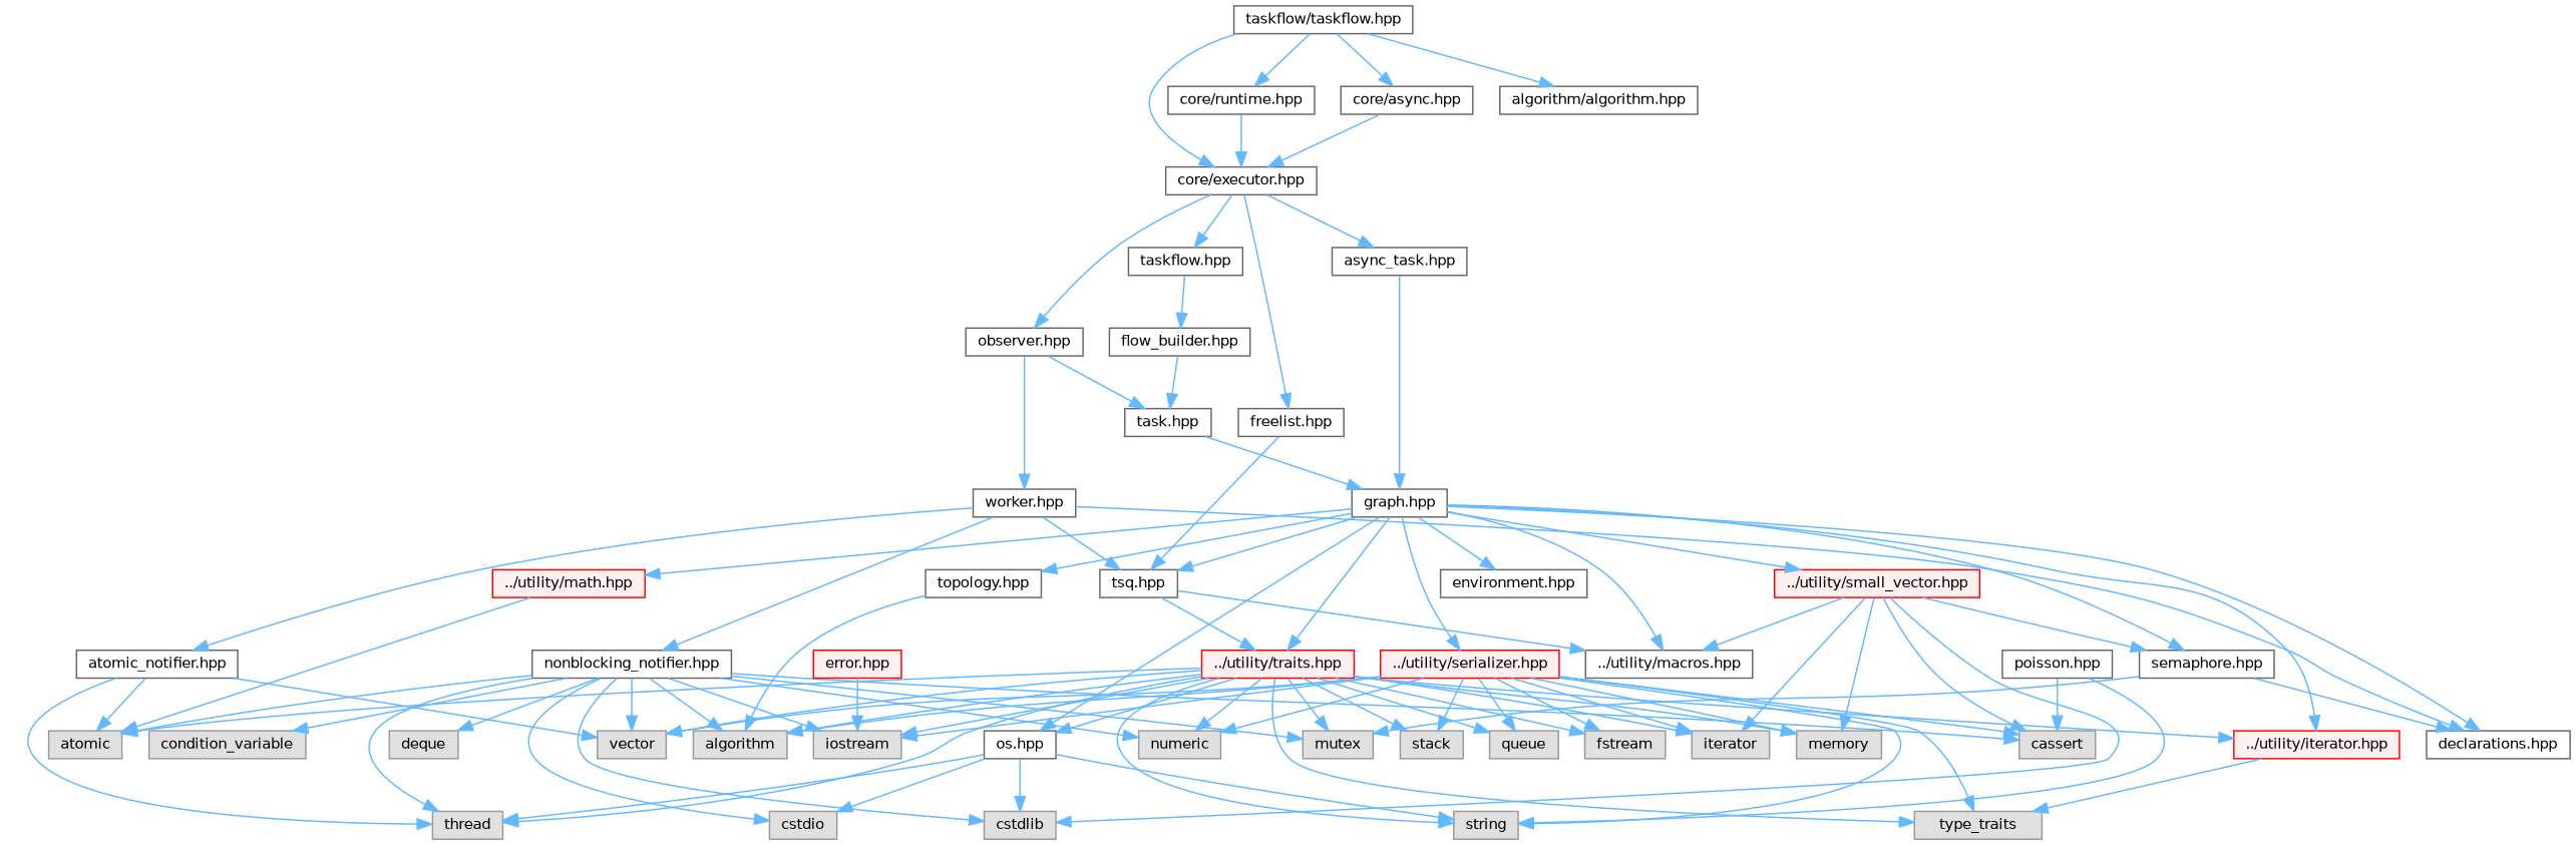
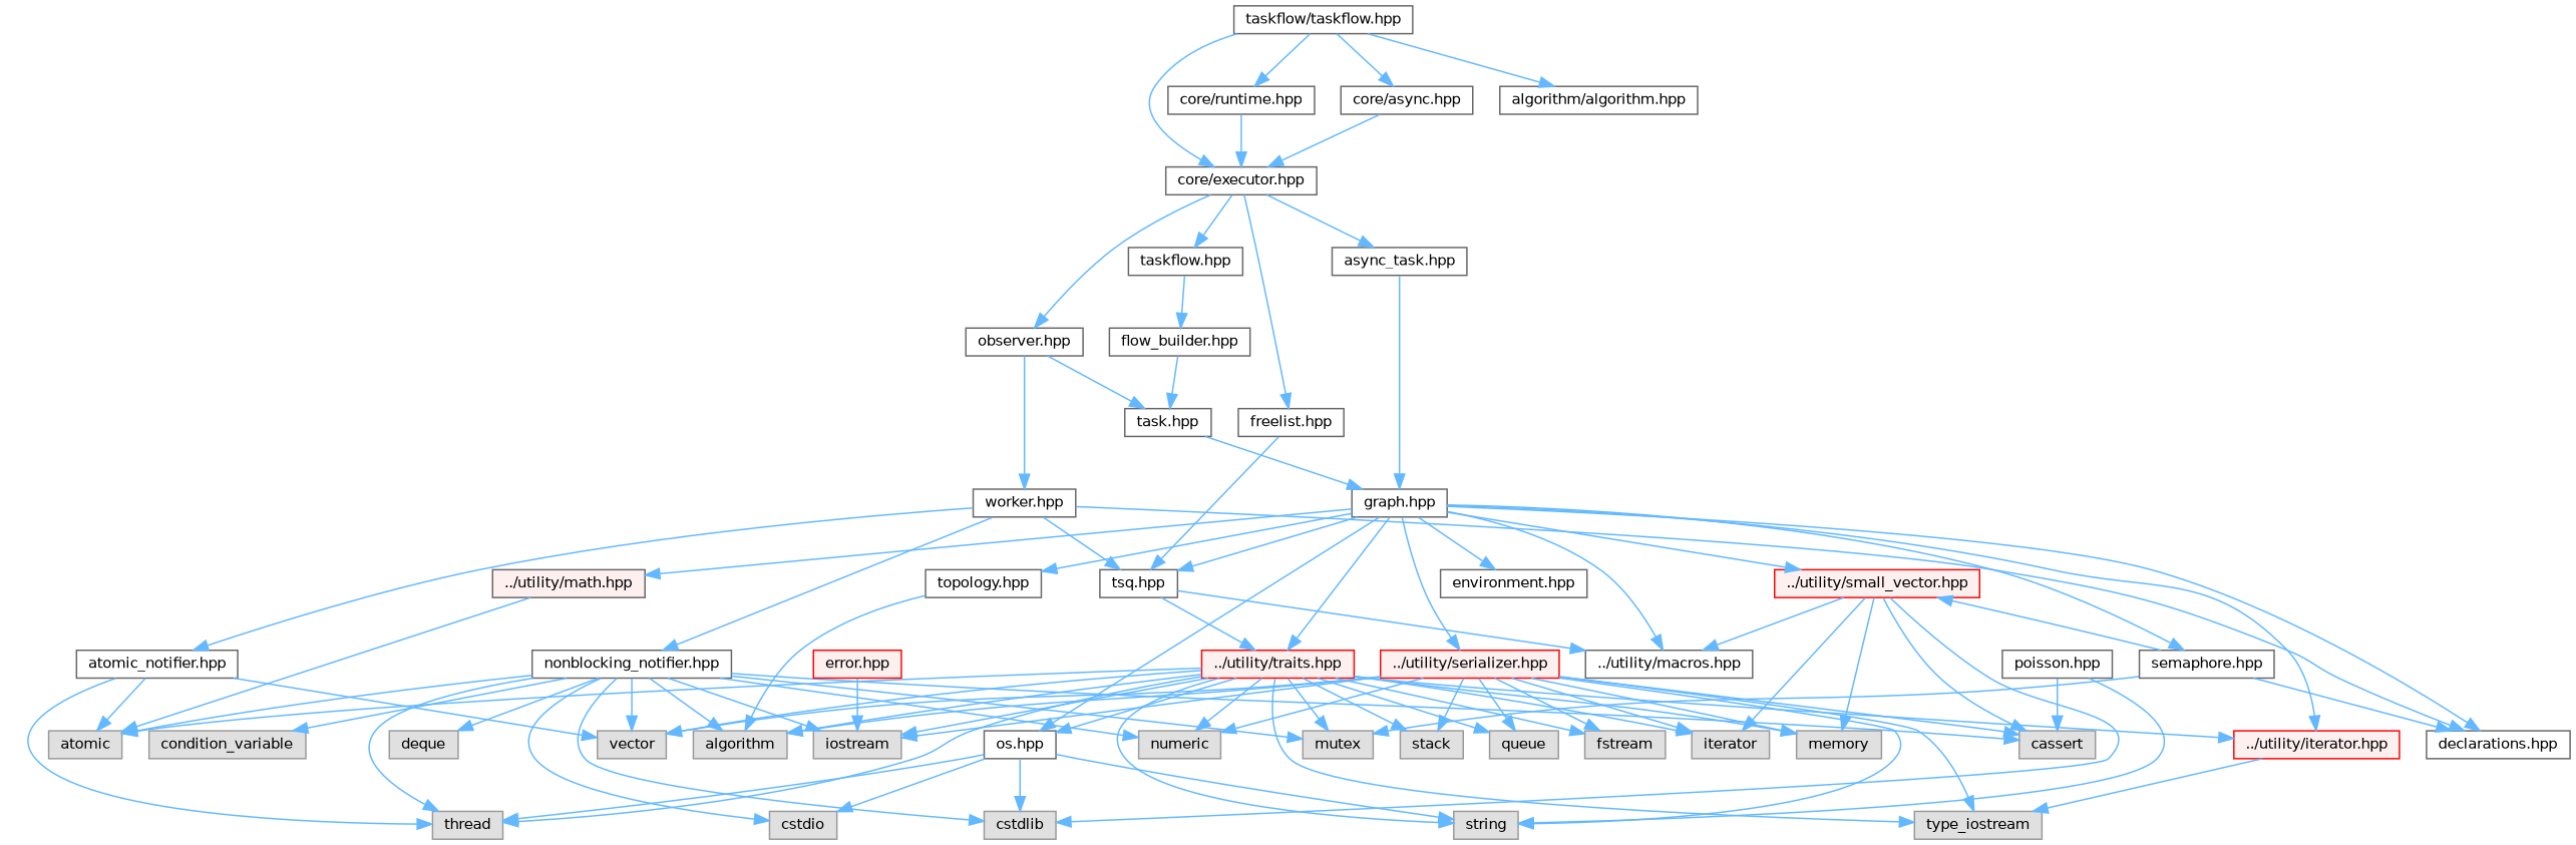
  digraph {
    node [color=grey40 fillcolor=white fontname=Helvetica fontsize=10 shape=box style=filled]
    edge [color=steelblue1 fontname=Helvetica fontsize=10 labelfontname=Helvetica labelfontsize=10 style=solid]
    n1 [height=0.2 label="poisson.hpp" width=0.4]
    n2 [color=grey60 fillcolor="#E0E0E0" height=0.2 label=cassert width=0.4]
    n3 [color=grey60 fillcolor="#E0E0E0" height=0.2 label=string width=0.4]
    n4 [height=0.2 label="taskflow/taskflow.hpp" width=0.4]
    n5 [height=0.2 label="core/executor.hpp" width=0.4]
    n6 [height=0.2 label="core/runtime.hpp" width=0.4]
    n7 [height=0.2 label="core/async.hpp" width=0.4]
    n8 [height=0.2 label="algorithm/algorithm.hpp" width=0.4]
    n9 [color=grey60 fillcolor="#E0E0E0" height=0.2 label=vector width=0.4]
    n10 [height=0.2 label="observer.hpp" width=0.4]
    n11 [height=0.2 label="taskflow.hpp" width=0.4]
    n12 [height=0.2 label="async_task.hpp" width=0.4]
    n13 [height=0.2 label="freelist.hpp" width=0.4]
    n14 [height=0.2 label="task.hpp" width=0.4]
    n15 [height=0.2 label="worker.hpp" width=0.4]
    n16 [height=0.2 label="flow_builder.hpp" width=0.4]
    n17 [height=0.2 label="graph.hpp" width=0.4]
    n18 [height=0.2 label="tsq.hpp" width=0.4]
    n19 [height=0.2 label="declarations.hpp" width=0.4]
    n20 [height=0.2 label="atomic_notifier.hpp" width=0.4]
    n21 [height=0.2 label="nonblocking_notifier.hpp" width=0.4]
    n22 [height=0.2 label="../utility/macros.hpp" width=0.4]
    n23 [color=red fillcolor="#FFF0F0" height=0.2 label="../utility/traits.hpp" width=0.4]
    n24 [height=0.2 label="os.hpp" width=0.4]
    n25 [color=red fillcolor="#FFF0F0" height=0.2 label="../utility/iterator.hpp" width=0.4]
-   n26 [color=red fillcolor="#FFF0F0" height=0.2 label="../utility/math.hpp" width=0.4]
+   n26 [fillcolor="#FFF0F0" height=0.2 label="../utility/math.hpp" width=0.4]
    n27 [color=red fillcolor="#FFF0F0" height=0.2 label="../utility/small_vector.hpp" width=0.4]
    n28 [color=red fillcolor="#FFF0F0" height=0.2 label="../utility/serializer.hpp" width=0.4]
    n29 [height=0.2 label="semaphore.hpp" width=0.4]
    n30 [height=0.2 label="environment.hpp" width=0.4]
    n31 [height=0.2 label="topology.hpp" width=0.4]
-   n32 [color=grey60 fillcolor="#E0E0E0" height=0.2 label=type_traits width=0.4]
+   n32 [color=grey60 fillcolor="#E0E0E0" height=0.2 label=type_iostream width=0.4]
    n33 [color=grey60 fillcolor="#E0E0E0" height=0.2 label=iterator width=0.4]
    n34 [color=grey60 fillcolor="#E0E0E0" height=0.2 label=iostream width=0.4]
    n35 [color=grey60 fillcolor="#E0E0E0" height=0.2 label=fstream width=0.4]
    n36 [color=grey60 fillcolor="#E0E0E0" height=0.2 label=mutex width=0.4]
    n37 [color=grey60 fillcolor="#E0E0E0" height=0.2 label=stack width=0.4]
    n38 [color=grey60 fillcolor="#E0E0E0" height=0.2 label=queue width=0.4]
    n39 [color=grey60 fillcolor="#E0E0E0" height=0.2 label=algorithm width=0.4]
    n40 [color=grey60 fillcolor="#E0E0E0" height=0.2 label=memory width=0.4]
    n41 [color=grey60 fillcolor="#E0E0E0" height=0.2 label=atomic width=0.4]
    n42 [color=grey60 fillcolor="#E0E0E0" height=0.2 label=thread width=0.4]
    n43 [color=grey60 fillcolor="#E0E0E0" height=0.2 label=numeric width=0.4]
    n44 [color=grey60 fillcolor="#E0E0E0" height=0.2 label=cstdlib width=0.4]
    n45 [color=grey60 fillcolor="#E0E0E0" height=0.2 label=cstdio width=0.4]
    n46 [color=red fillcolor="#FFF0F0" height=0.2 label="error.hpp" width=0.4]
    n47 [color=grey60 fillcolor="#E0E0E0" height=0.2 label=deque width=0.4]
    n48 [color=grey60 fillcolor="#E0E0E0" height=0.2 label=condition_variable width=0.4]
    n1 -> n2
    n1 -> n3
    n4 -> n5
    n4 -> n6
    n4 -> n7
    n4 -> n8
    n5 -> n10
    n5 -> n11
    n5 -> n12
    n5 -> n13
    n6 -> n5
    n7 -> n5
    n10 -> n14
    n10 -> n15
    n11 -> n16
    n12 -> n17
    n13 -> n18
    n14 -> n17
    n15 -> n18
    n15 -> n19
    n15 -> n20
    n15 -> n21
    n16 -> n14
    n17 -> n18
    n17 -> n19
    n17 -> n22
    n17 -> n23
    n17 -> n24
    n17 -> n25
    n17 -> n26
    n17 -> n27
    n17 -> n28
    n17 -> n29
    n17 -> n30
    n17 -> n31
    n18 -> n22
    n18 -> n23
    n20 -> n9
    n20 -> n41
    n20 -> n42
    n21 -> n2
    n21 -> n9
    n21 -> n34
    n21 -> n36
    n21 -> n39
    n21 -> n41
    n21 -> n42
    n21 -> n43
    n21 -> n44
    n21 -> n45
    n21 -> n47
    n21 -> n48
    n23 -> n3
    n23 -> n9
    n23 -> n24
    n23 -> n25
    n23 -> n32
    n23 -> n33
    n23 -> n34
    n23 -> n35
    n23 -> n36
    n23 -> n37
    n23 -> n38
    n23 -> n39
    n23 -> n40
    n23 -> n41
    n23 -> n42
    n23 -> n43
    n24 -> n3
    n24 -> n42
    n24 -> n44
    n24 -> n45
    n25 -> n32
    n26 -> n41
    n27 -> n2
    n27 -> n22
    n27 -> n33
    n27 -> n40
    n27 -> n44
    n28 -> n2
    n28 -> n3
    n28 -> n9
    n28 -> n32
    n28 -> n33
    n28 -> n34
    n28 -> n35
    n28 -> n37
    n28 -> n38
    n28 -> n39
    n28 -> n40
    n28 -> n43
    n29 -> n19
-   n27 -> n29
+   n29 -> n27
    n29 -> n36
    n31 -> n39
    n46 -> n34
  }
